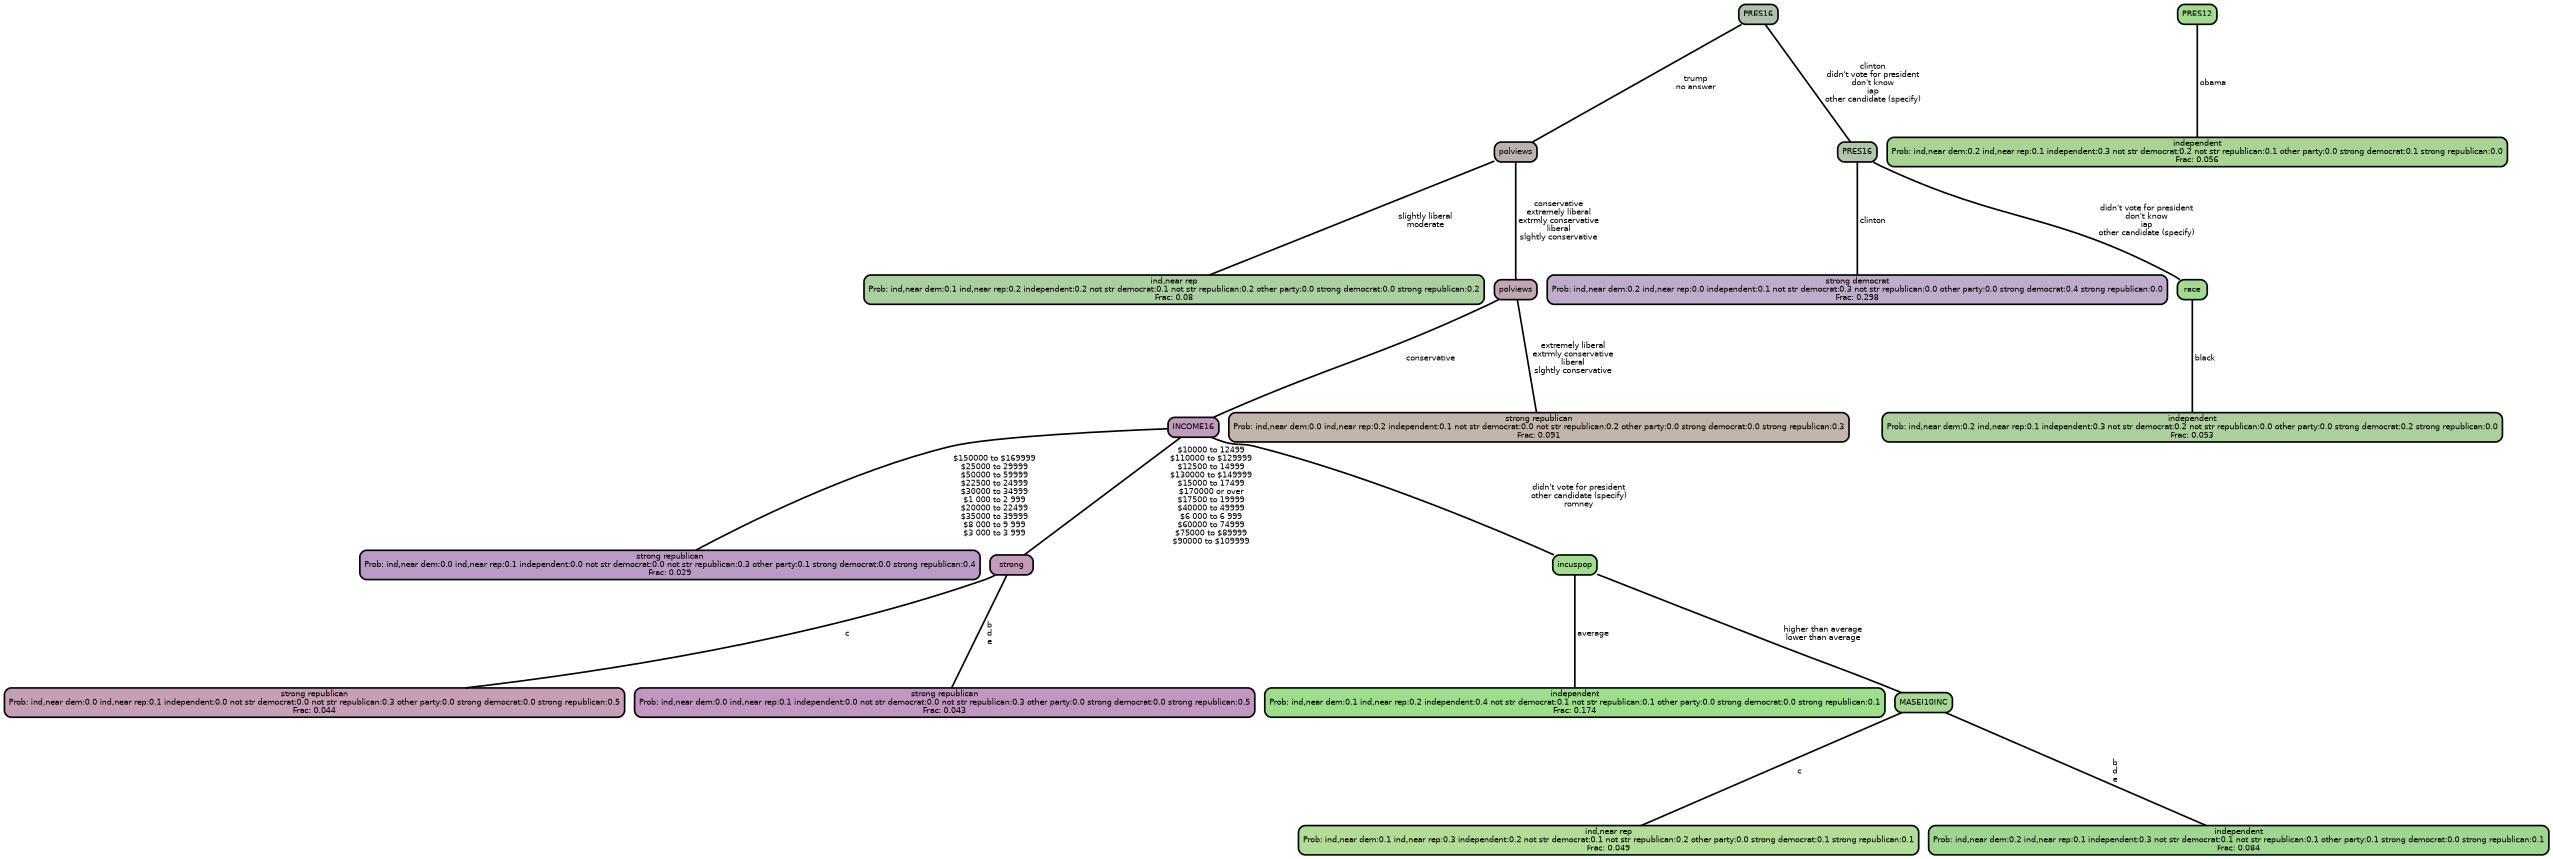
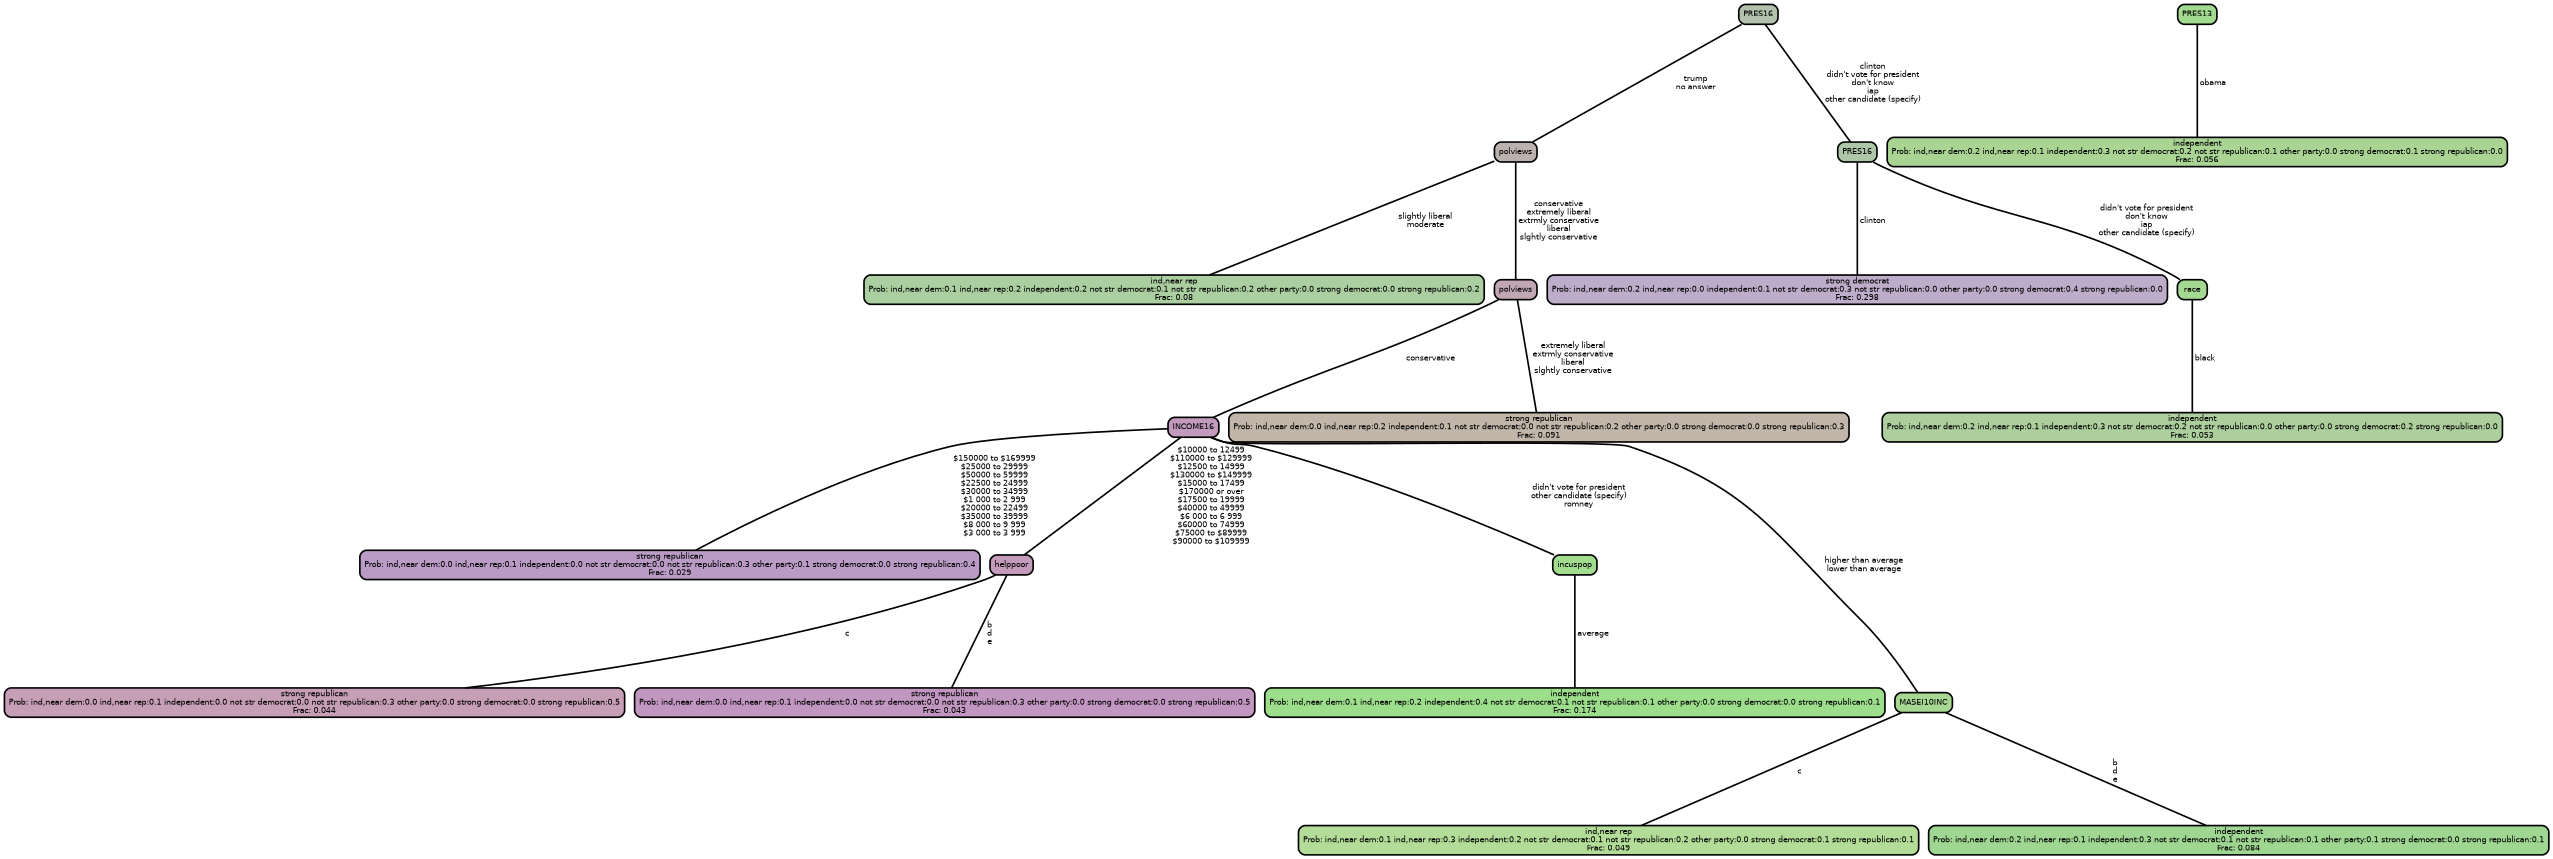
  graph {
    ranksep="0 equally"
    splines=straight
    node [color=black fontcolor=black fontname=helvetica penwidth=3 shape=box style="filled, rounded"]
    edge [color=black fontname=helvetica penwidth=3]
    n1 [fillcolor="#abcfa1" label="ind,near rep\nProb: ind,near dem:0.1 ind,near rep:0.2 independent:0.2 not str democrat:0.1 not str republican:0.2 other party:0.0 strong democrat:0.0 strong republican:0.2\nFrac: 0.08"]
    n2 [fillcolor="#bbb2af" label=polviews]
    n3 [fillcolor="#c1a7b4" label=polviews]
    n4 [fillcolor="#c19abd" label=INCOME16]
    n5 [fillcolor="#c1b6a9" label="strong republican\nProb: ind,near dem:0.0 ind,near rep:0.2 independent:0.1 not str democrat:0.0 not str republican:0.2 other party:0.0 strong democrat:0.0 strong republican:0.3\nFrac: 0.091"]
    n6 [fillcolor="#ba9bc5" label="strong republican\nProb: ind,near dem:0.0 ind,near rep:0.1 independent:0.0 not str democrat:0.0 not str republican:0.3 other party:0.1 strong democrat:0.0 strong republican:0.4\nFrac: 0.029"]
-   n7 [fillcolor="#c49aba" label=strong]
+   n7 [fillcolor="#c49aba" label=helppoor]
    n8 [fillcolor="#a1dc8f" label=incuspop]
    n9 [fillcolor="#c69eb5" label="strong republican\nProb: ind,near dem:0.0 ind,near rep:0.1 independent:0.0 not str democrat:0.0 not str republican:0.3 other party:0.0 strong democrat:0.0 strong republican:0.5\nFrac: 0.044"]
    n10 [fillcolor="#c196c0" label="strong republican\nProb: ind,near dem:0.0 ind,near rep:0.1 independent:0.0 not str democrat:0.0 not str republican:0.3 other party:0.0 strong democrat:0.0 strong republican:0.5\nFrac: 0.043"]
    n11 [fillcolor="#b2c1ab" label=PRES16]
    n12 [fillcolor="#afc7a9" label=PRES16]
    n13 [fillcolor="#beadca" label="strong democrat\nProb: ind,near dem:0.2 ind,near rep:0.0 independent:0.1 not str democrat:0.3 not str republican:0.0 other party:0.0 strong democrat:0.4 strong republican:0.0\nFrac: 0.298"]
    n14 [fillcolor="#a4d992" label=race]
    n15 [fillcolor="#adce9d" label="independent\nProb: ind,near dem:0.2 ind,near rep:0.1 independent:0.3 not str democrat:0.2 not str republican:0.0 other party:0.0 strong democrat:0.2 strong republican:0.0\nFrac: 0.053"]
-   n16 [fillcolor="#a2da90" label=PRES12]
+   n16 [fillcolor="#a2da90" label=PRES13]
    n17 [fillcolor="#a9d494" label="independent\nProb: ind,near dem:0.2 ind,near rep:0.1 independent:0.3 not str democrat:0.2 not str republican:0.1 other party:0.0 strong democrat:0.1 strong republican:0.0\nFrac: 0.056"]
    n18 [fillcolor="#9dde8c" label="independent\nProb: ind,near dem:0.1 ind,near rep:0.2 independent:0.4 not str democrat:0.1 not str republican:0.1 other party:0.0 strong democrat:0.0 strong republican:0.1\nFrac: 0.174"]
    n19 [fillcolor="#a6d894" label=MASEI10INC]
    n20 [fillcolor="#b2dc97" label="ind,near rep\nProb: ind,near dem:0.1 ind,near rep:0.3 independent:0.2 not str democrat:0.1 not str republican:0.2 other party:0.0 strong democrat:0.1 strong republican:0.1\nFrac: 0.049"]
    n21 [fillcolor="#9fd692" label="independent\nProb: ind,near dem:0.2 ind,near rep:0.1 independent:0.3 not str democrat:0.1 not str republican:0.1 other party:0.1 strong democrat:0.0 strong republican:0.1\nFrac: 0.084"]
    subgraph sub_1 {
      rank=same
    }
    n2 -- n1 [label=" slightly liberal\n moderate"]
    n2 -- n3 [label=" conservative\n extremely liberal\n extrmly conservative\n liberal\n slghtly conservative"]
    n3 -- n4 [label=" conservative"]
    n3 -- n5 [label=" extremely liberal\n extrmly conservative\n liberal\n slghtly conservative"]
    n4 -- n6 [label=" $150000 to $169999\n $25000 to 29999\n $50000 to 59999\n $22500 to 24999\n $30000 to 34999\n $1 000 to 2 999\n $20000 to 22499\n $35000 to 39999\n $8 000 to 9 999\n $3 000 to 3 999"]
    n4 -- n7 [label=" $10000 to 12499\n $110000 to $129999\n $12500 to 14999\n $130000 to $149999\n $15000 to 17499\n $170000 or over\n $17500 to 19999\n $40000 to 49999\n $6 000 to 6 999\n $60000 to 74999\n $75000 to $89999\n $90000 to $109999"]
    n4 -- n8 [label=" didn't vote for president\n other candidate (specify)\n romney"]
    n7 -- n9 [label=" c"]
    n7 -- n10 [label=" b\n d\n e"]
    n8 -- n18 [label=" average"]
-   n8 -- n19 [label=" higher than average\n lower than average"]
+   n4 -- n19 [label=" higher than average\n lower than average"]
    n11 -- n2 [label=" trump\n no answer"]
    n11 -- n12 [label=" clinton\n didn't vote for president\n don't know\n iap\n other candidate (specify)"]
    n12 -- n13 [label=" clinton"]
    n12 -- n14 [label=" didn't vote for president\n don't know\n iap\n other candidate (specify)"]
    n14 -- n15 [label=" black"]
    n16 -- n17 [label=" obama"]
    n19 -- n20 [label=" c"]
    n19 -- n21 [label=" b\n d\n e"]
  }
